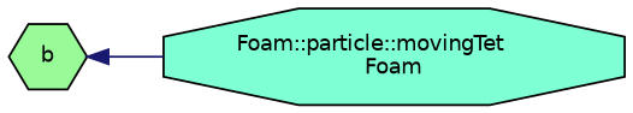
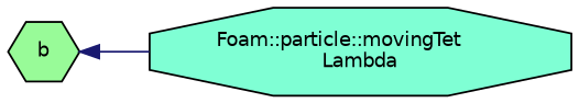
  digraph {
    rankdir=LR
    fontname="DejaVu Sans"
    node [color=black fontname="DejaVu Sans" fontsize=10 style=filled]
    n1 [fillcolor=palegreen fontcolor=black height=0.2 label=b shape=hexagon width=0.4]
-   n2 [height=0.2 label="Foam::particle::movingTet\lFoam" shape=octagon width=0.4 fillcolor=aquamarine]
+   n2 [height=0.2 label="Foam::particle::movingTet\lLambda" shape=octagon width=0.4 fillcolor=aquamarine]
    n1 -> n2 [color=midnightblue dir=back fontname="DejaVu Sans" fontsize=10 labelfontname=FreeSans labelfontsize=10 style=solid]
  }
